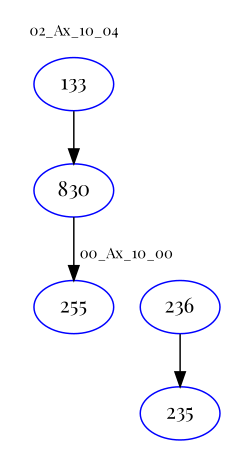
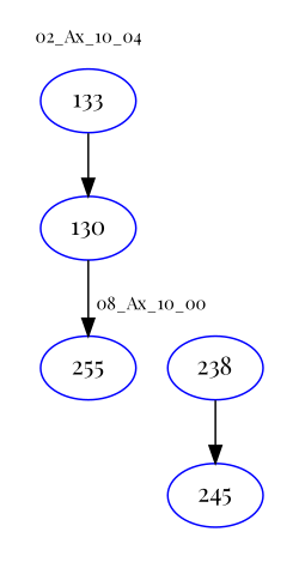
  digraph {
    fontname="Playfair Display"
    node [color=blue fontname="Playfair Display"]
    edge [color=black fontname="Playfair Display"]
-   n1 [label=236]
-   n2 [label=235]
+   n1 [label=238]
+   n2 [label=245]
    n3 [label=255]
    n4 [label=133]
-   n5 [label=830]
+   n5 [label=130]
    subgraph cluster_1 {
      color=white
      fontsize=10
-     label="00_Ax_10_00"
+     label="08_Ax_10_00"
      n1
      n2
      n3
    }
    subgraph cluster_2 {
      color=white
      fontsize=10
      label="02_Ax_10_04"
      n4
      n5
    }
    n1 -> n2
    n4 -> n5
    n5 -> n3
  }
